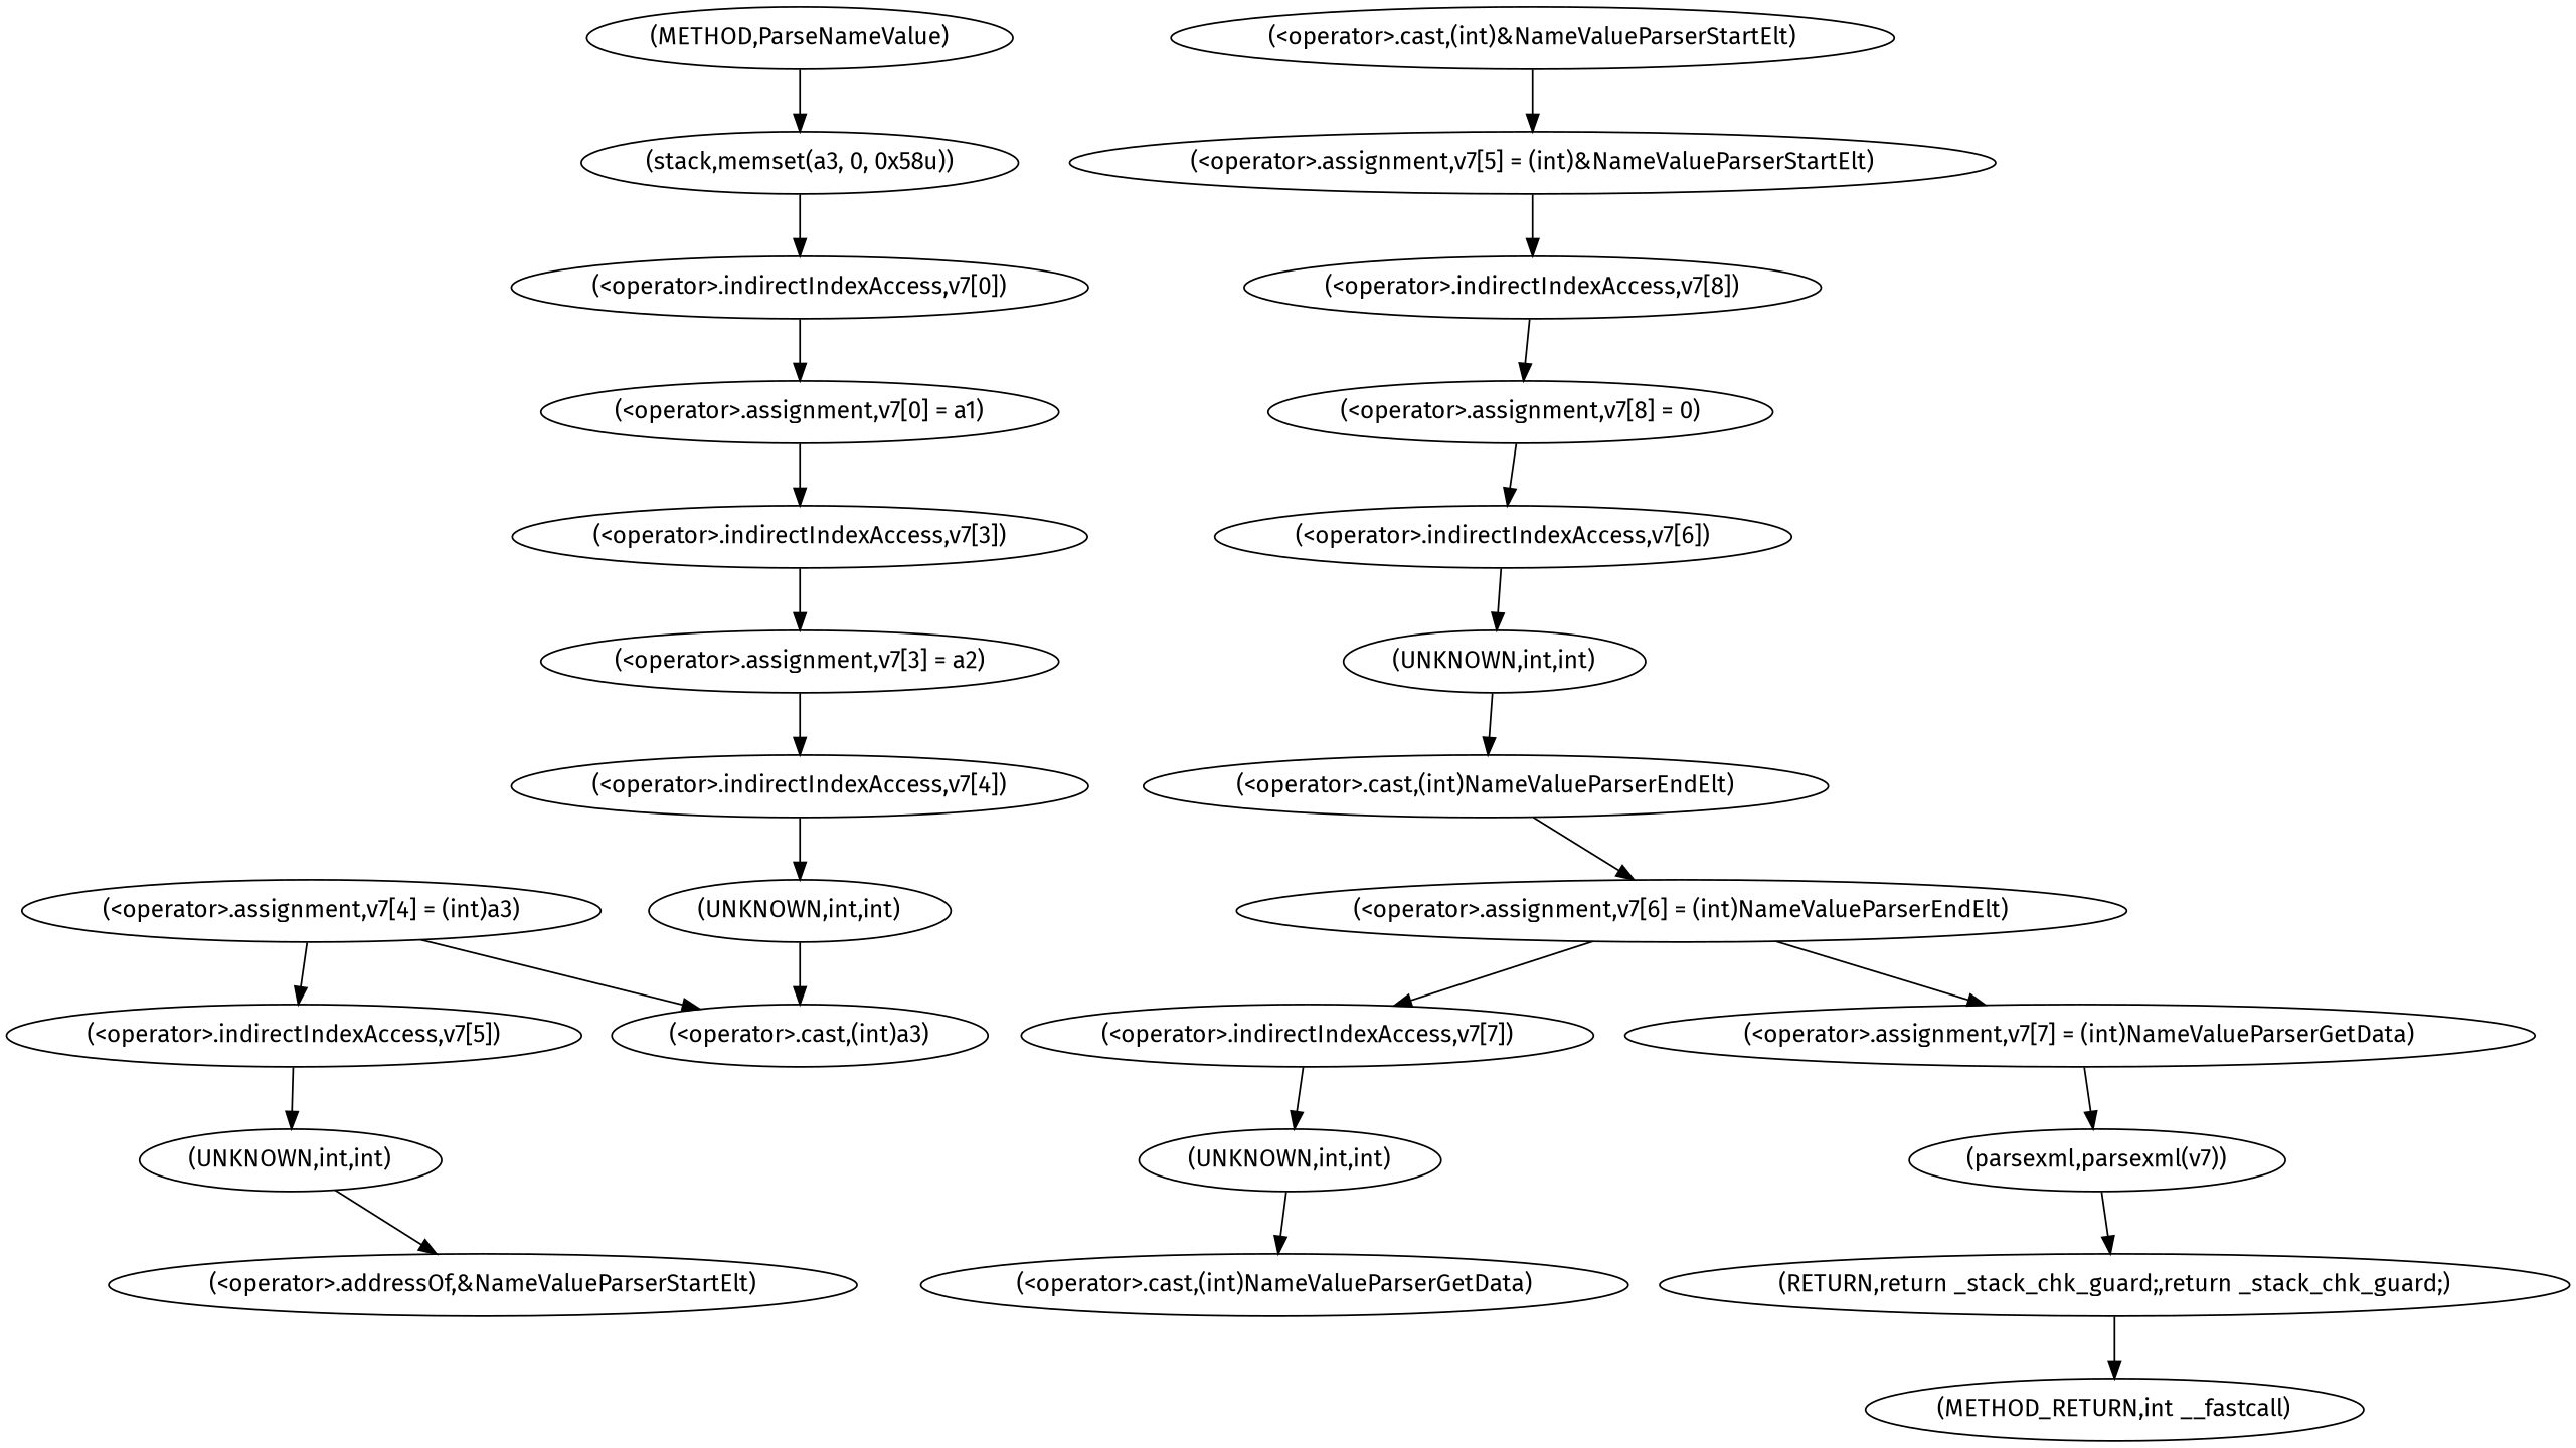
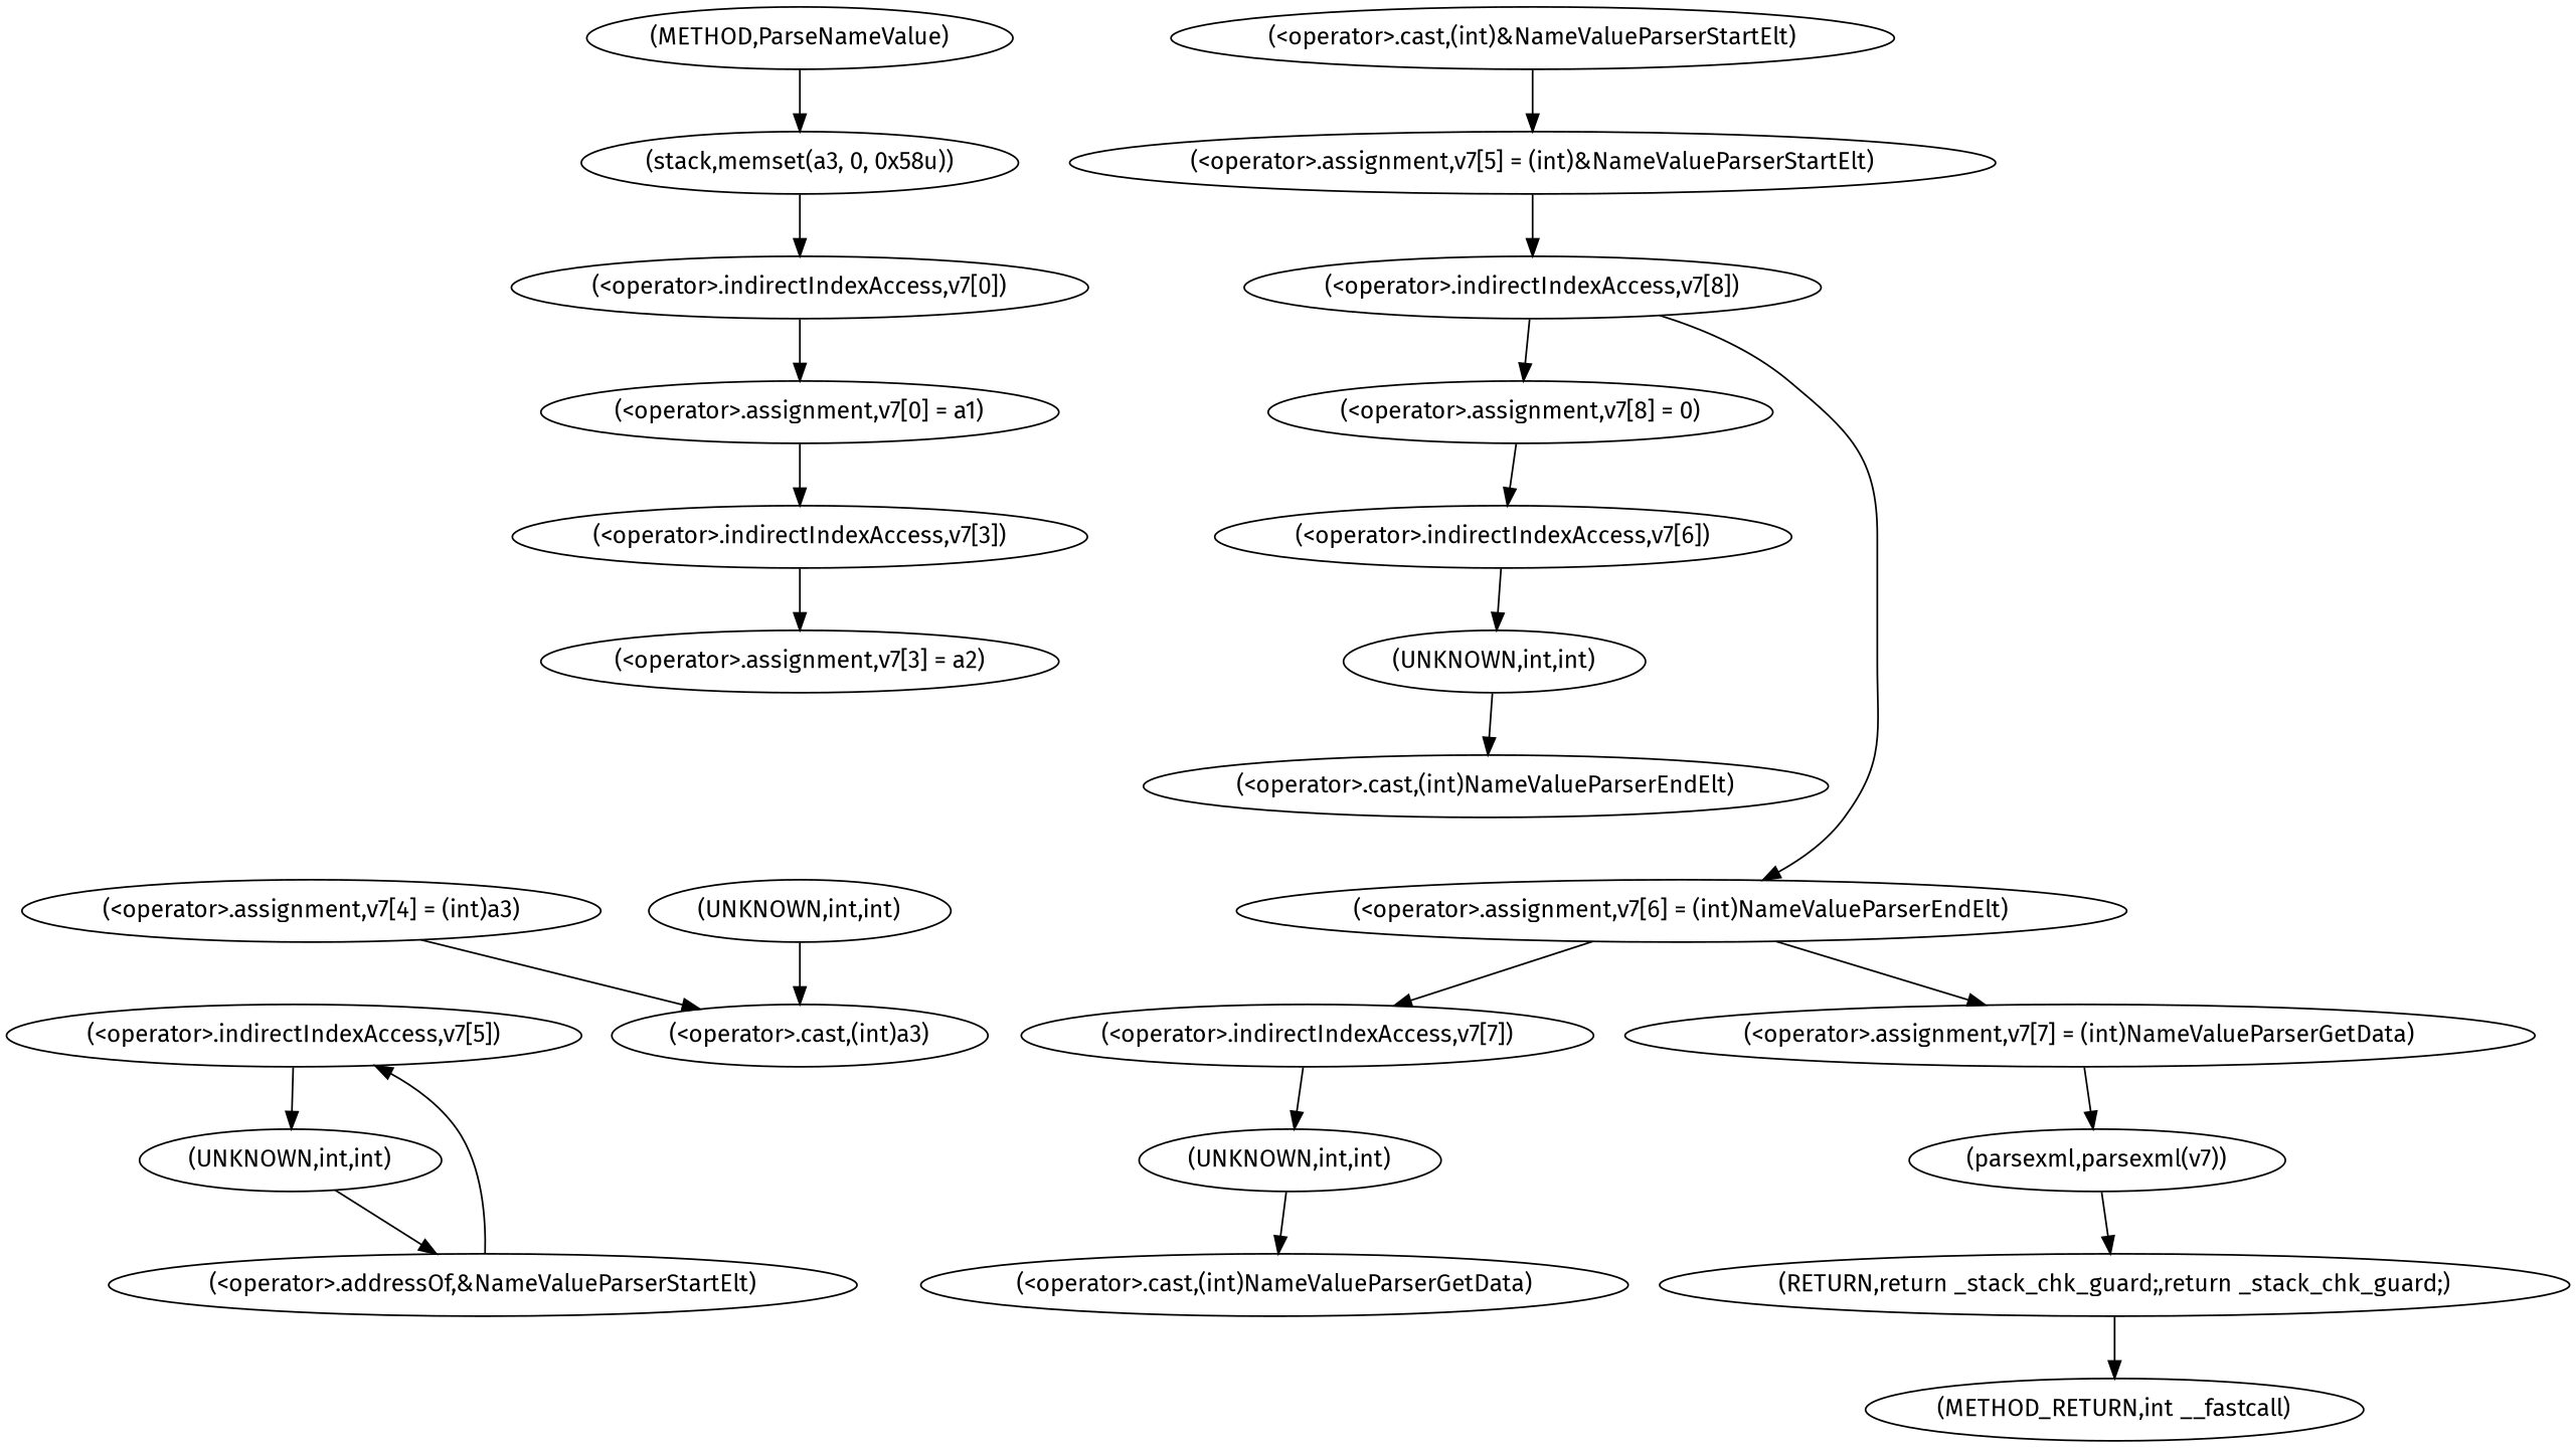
  digraph {
    fontname="Fira Sans"
    node [fontname="Fira Sans"]
    edge [fontname="Fira Sans"]
    n1 [label="(stack,memset(a3, 0, 0x58u))"]
    n2 [label="(<operator>.indirectIndexAccess,v7[0])"]
    n3 [label="(<operator>.assignment,v7[0] = a1)"]
    n4 [label="(<operator>.indirectIndexAccess,v7[3])"]
    n5 [label="(<operator>.assignment,v7[3] = a2)"]
-   n6 [label="(<operator>.indirectIndexAccess,v7[4])"]
    n7 [label="(UNKNOWN,int,int)"]
    n8 [label="(<operator>.assignment,v7[4] = (int)a3)"]
    n9 [label="(<operator>.indirectIndexAccess,v7[5])"]
    n10 [label="(<operator>.cast,(int)a3)"]
    n11 [label="(UNKNOWN,int,int)"]
    n12 [label="(<operator>.assignment,v7[5] = (int)&NameValueParserStartElt)"]
    n13 [label="(<operator>.indirectIndexAccess,v7[8])"]
    n14 [label="(<operator>.assignment,v7[8] = 0)"]
    n15 [label="(<operator>.addressOf,&NameValueParserStartElt)"]
    n16 [label="(<operator>.cast,(int)&NameValueParserStartElt)"]
    n17 [label="(<operator>.indirectIndexAccess,v7[6])"]
    n18 [label="(UNKNOWN,int,int)"]
    n19 [label="(<operator>.assignment,v7[6] = (int)NameValueParserEndElt)"]
    n20 [label="(<operator>.indirectIndexAccess,v7[7])"]
    n21 [label="(<operator>.assignment,v7[7] = (int)NameValueParserGetData)"]
    n22 [label="(UNKNOWN,int,int)"]
    n23 [label="(<operator>.cast,(int)NameValueParserEndElt)"]
    n24 [label="(parsexml,parsexml(v7))"]
    n25 [label="(RETURN,return _stack_chk_guard;,return _stack_chk_guard;)"]
    n26 [label="(<operator>.cast,(int)NameValueParserGetData)"]
    n27 [label="(METHOD_RETURN,int __fastcall)"]
    n28 [label="(METHOD,ParseNameValue)"]
    n1 -> n2
    n2 -> n3
    n3 -> n4
    n4 -> n5
-   n5 -> n6
-   n6 -> n7
    n7 -> n10
-   n8 -> n9
+   n15 -> n9
    n8 -> n10
    n9 -> n11
    n11 -> n15
    n12 -> n13
    n13 -> n14
    n14 -> n17
    n16 -> n12
    n17 -> n18
    n18 -> n23
    n19 -> n20
    n19 -> n21
    n20 -> n22
    n21 -> n24
    n22 -> n26
-   n23 -> n19
+   n13 -> n19
    n24 -> n25
    n25 -> n27
    n28 -> n1
  }
